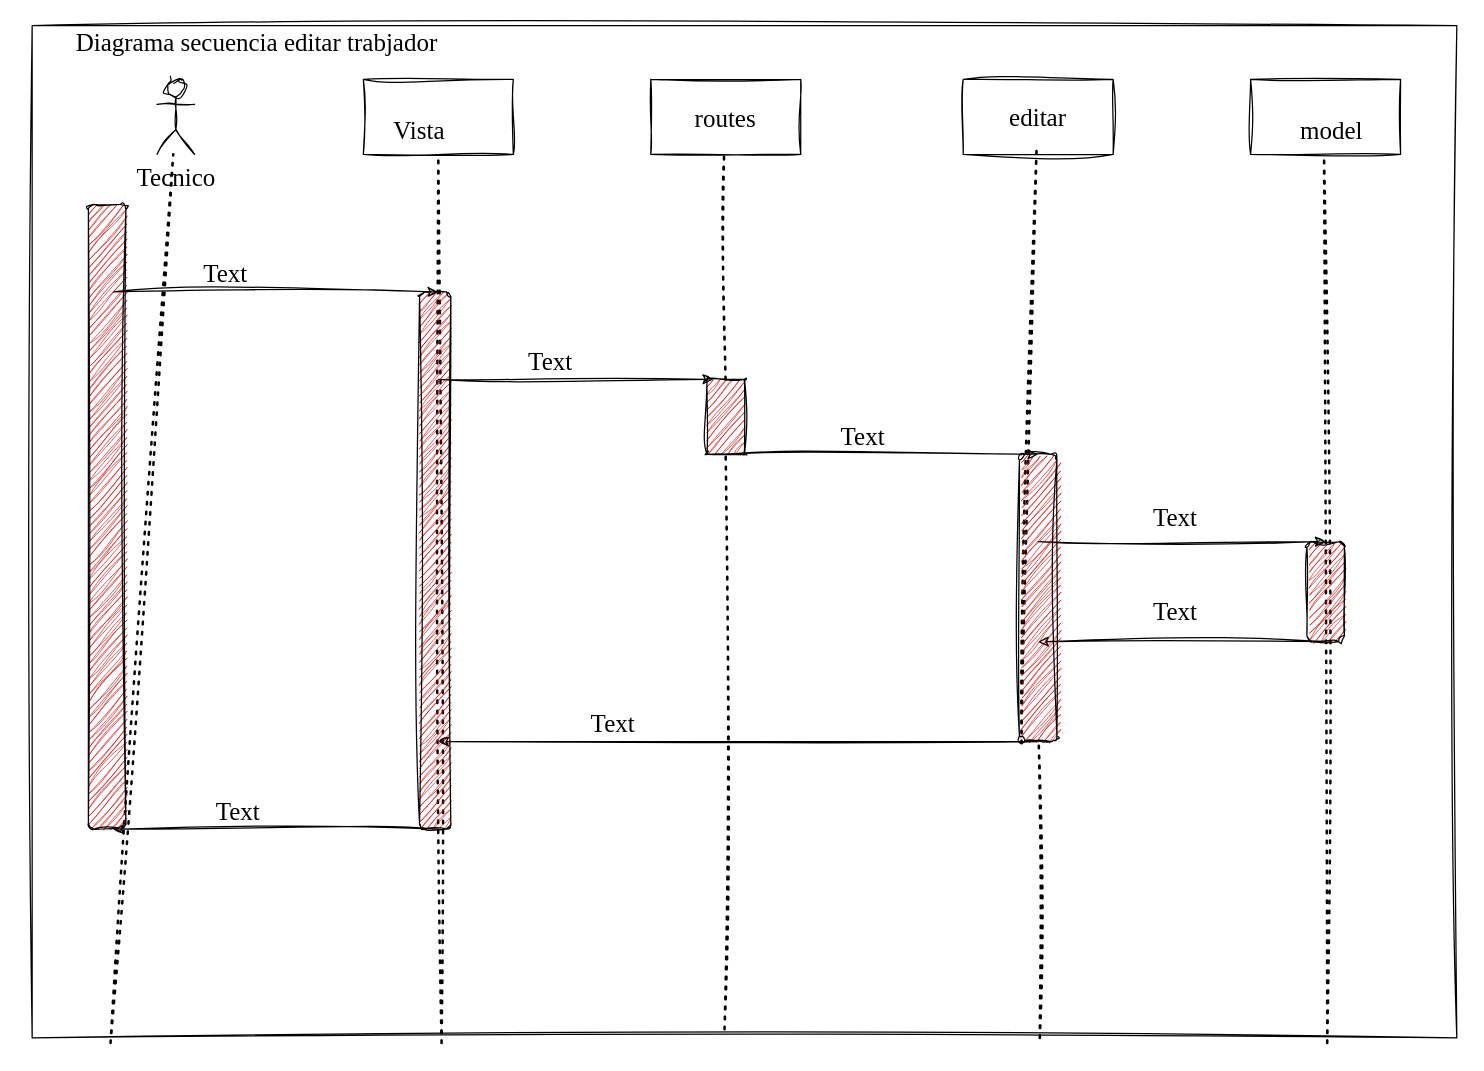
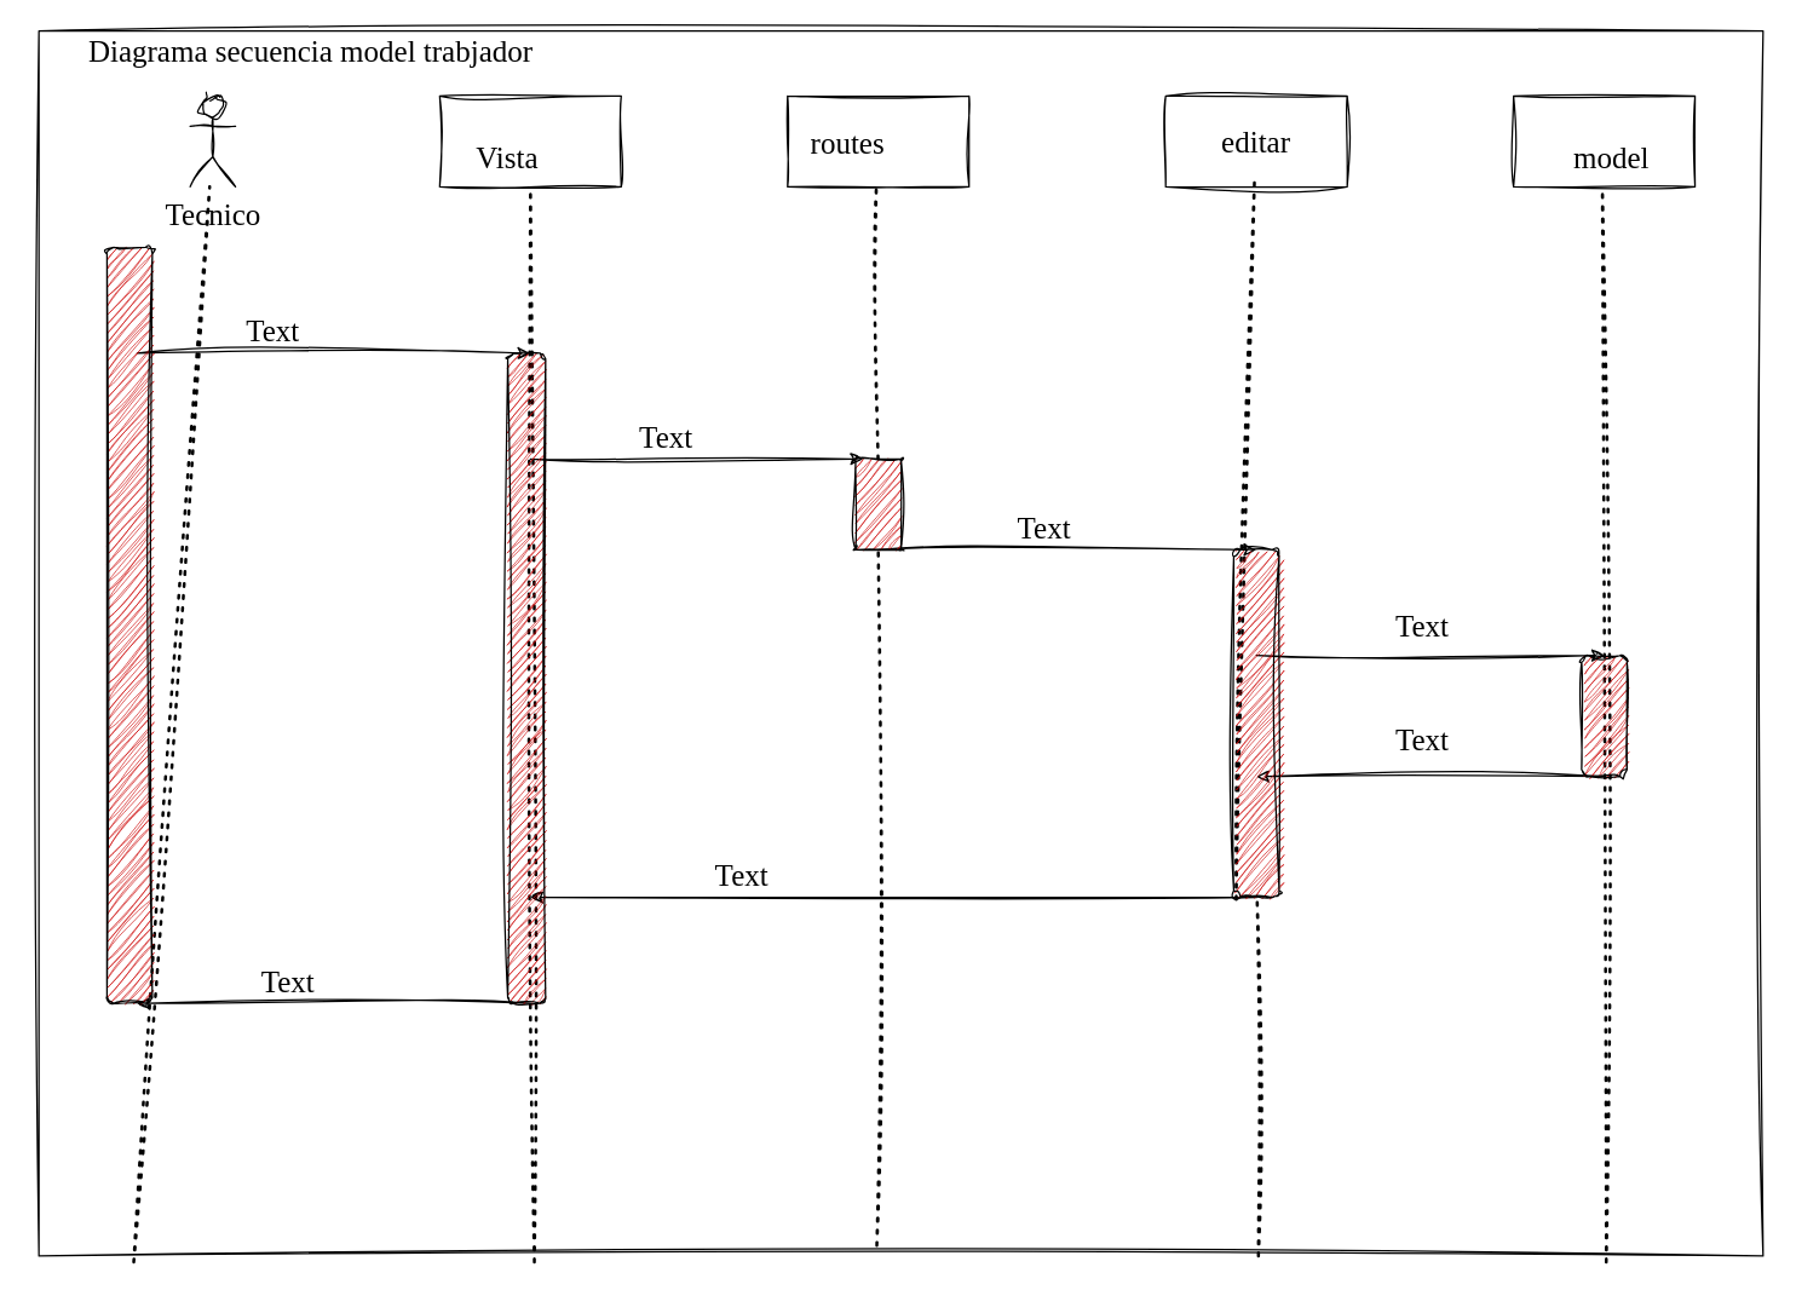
  <mxCell id="0" />
  <mxCell id="1" parent="0" />
  <mxCell id="2" value="" style="rounded=0;whiteSpace=wrap;html=1;sketch=1;hachureGap=4;jiggle=2;curveFitting=1;fontFamily=Architects Daughter;fontSource=https%3A%2F%2Ffonts.googleapis.com%2Fcss%3Ffamily%3DArchitects%2BDaughter;fontSize=20;" parent="1" vertex="1"><mxGeometry x="25" y="20" width="1140" height="810" as="geometry" /></mxCell>
- <mxCell id="3" value="Diagrama secuencia editar trabjador" style="text;html=1;strokeColor=none;fillColor=none;align=center;verticalAlign=middle;whiteSpace=wrap;rounded=0;fontSize=20;fontFamily=Architects Daughter;" parent="1" vertex="1"><mxGeometry x="20" y="23" width="370" height="20" as="geometry" /></mxCell>
+ <mxCell id="3" value="Diagrama secuencia model trabjador" style="text;html=1;strokeColor=none;fillColor=none;align=center;verticalAlign=middle;whiteSpace=wrap;rounded=0;fontSize=20;fontFamily=Architects Daughter;" parent="1" vertex="1"><mxGeometry x="20" y="23" width="370" height="20" as="geometry" /></mxCell>
  <mxCell id="4" value="Tecnico" style="shape=umlActor;verticalLabelPosition=bottom;verticalAlign=top;html=1;outlineConnect=0;sketch=1;hachureGap=4;jiggle=2;curveFitting=1;fontFamily=Architects Daughter;fontSource=https%3A%2F%2Ffonts.googleapis.com%2Fcss%3Ffamily%3DArchitects%2BDaughter;fontSize=20;" parent="1" vertex="1"><mxGeometry x="125" y="63" width="30" height="60" as="geometry" /></mxCell>
  <mxCell id="5" value="" style="endArrow=none;dashed=1;html=1;dashPattern=1 3;strokeWidth=2;rounded=0;sketch=1;hachureGap=4;jiggle=2;curveFitting=1;fontFamily=Architects Daughter;fontSource=https%3A%2F%2Ffonts.googleapis.com%2Fcss%3Ffamily%3DArchitects%2BDaughter;fontSize=16;exitX=0.055;exitY=1.005;exitDx=0;exitDy=0;exitPerimeter=0;" parent="1" source="2" target="4" edge="1"><mxGeometry width="50" height="50" relative="1" as="geometry"><mxPoint x="410" y="443" as="sourcePoint" /><mxPoint x="460" y="393" as="targetPoint" /></mxGeometry></mxCell>
  <mxCell id="6" value="" style="rounded=0;whiteSpace=wrap;html=1;sketch=1;hachureGap=4;jiggle=2;curveFitting=1;fontFamily=Architects Daughter;fontSource=https%3A%2F%2Ffonts.googleapis.com%2Fcss%3Ffamily%3DArchitects%2BDaughter;fontSize=20;" parent="1" vertex="1"><mxGeometry x="290" y="63" width="120" height="60" as="geometry" /></mxCell>
  <mxCell id="7" value="Vista" style="text;html=1;strokeColor=none;fillColor=none;align=center;verticalAlign=middle;whiteSpace=wrap;rounded=0;fontSize=20;fontFamily=Architects Daughter;" parent="1" vertex="1"><mxGeometry x="305" y="88" width="60" height="30" as="geometry" /></mxCell>
  <mxCell id="8" value="" style="rounded=0;whiteSpace=wrap;html=1;sketch=1;hachureGap=4;jiggle=2;curveFitting=1;fontFamily=Architects Daughter;fontSource=https%3A%2F%2Ffonts.googleapis.com%2Fcss%3Ffamily%3DArchitects%2BDaughter;fontSize=20;" parent="1" vertex="1"><mxGeometry x="520" y="63" width="120" height="60" as="geometry" /></mxCell>
  <mxCell id="9" value="" style="rounded=0;whiteSpace=wrap;html=1;sketch=1;hachureGap=4;jiggle=2;curveFitting=1;fontFamily=Architects Daughter;fontSource=https%3A%2F%2Ffonts.googleapis.com%2Fcss%3Ffamily%3DArchitects%2BDaughter;fontSize=20;" parent="1" vertex="1"><mxGeometry x="770" y="63" width="120" height="60" as="geometry" /></mxCell>
  <mxCell id="10" value="" style="rounded=0;whiteSpace=wrap;html=1;sketch=1;hachureGap=4;jiggle=2;curveFitting=1;fontFamily=Architects Daughter;fontSource=https%3A%2F%2Ffonts.googleapis.com%2Fcss%3Ffamily%3DArchitects%2BDaughter;fontSize=20;" parent="1" vertex="1"><mxGeometry x="1000" y="63" width="120" height="60" as="geometry" /></mxCell>
- <mxCell id="11" value="routes" style="text;html=1;strokeColor=none;fillColor=none;align=center;verticalAlign=middle;whiteSpace=wrap;rounded=0;fontSize=20;fontFamily=Architects Daughter;" parent="1" vertex="1"><mxGeometry x="550" y="79" width="60" height="30" as="geometry" /></mxCell>
+ <mxCell id="11" value="routes" style="text;html=1;strokeColor=none;fillColor=none;align=center;verticalAlign=middle;whiteSpace=wrap;rounded=0;fontSize=20;fontFamily=Architects Daughter;" parent="1" vertex="1"><mxGeometry x="530" y="79" width="60" height="30" as="geometry" /></mxCell>
  <mxCell id="12" value="editar" style="text;html=1;strokeColor=none;fillColor=none;align=center;verticalAlign=middle;whiteSpace=wrap;rounded=0;fontSize=20;fontFamily=Architects Daughter;" parent="1" vertex="1"><mxGeometry x="800" y="78" width="60" height="30" as="geometry" /></mxCell>
  <mxCell id="13" value="model" style="text;html=1;strokeColor=none;fillColor=none;align=center;verticalAlign=middle;whiteSpace=wrap;rounded=0;fontSize=20;fontFamily=Architects Daughter;" parent="1" vertex="1"><mxGeometry x="1035" y="88" width="60" height="30" as="geometry" /></mxCell>
  <mxCell id="14" value="" style="endArrow=none;dashed=1;html=1;dashPattern=1 3;strokeWidth=2;rounded=0;sketch=1;hachureGap=4;jiggle=2;curveFitting=1;fontFamily=Architects Daughter;fontSource=https%3A%2F%2Ffonts.googleapis.com%2Fcss%3Ffamily%3DArchitects%2BDaughter;fontSize=16;exitX=0.055;exitY=1.005;exitDx=0;exitDy=0;exitPerimeter=0;" parent="1" edge="1"><mxGeometry width="50" height="50" relative="1" as="geometry"><mxPoint x="352.59" y="834.05" as="sourcePoint" /><mxPoint x="349.999" y="123" as="targetPoint" /></mxGeometry></mxCell>
  <mxCell id="15" value="" style="endArrow=none;dashed=1;html=1;dashPattern=1 3;strokeWidth=2;rounded=0;sketch=1;hachureGap=4;jiggle=2;curveFitting=1;fontFamily=Architects Daughter;fontSource=https%3A%2F%2Ffonts.googleapis.com%2Fcss%3Ffamily%3DArchitects%2BDaughter;fontSize=16;startArrow=none;" parent="1" source="28" edge="1"><mxGeometry width="50" height="50" relative="1" as="geometry"><mxPoint x="579" y="823" as="sourcePoint" /><mxPoint x="578.709" y="123" as="targetPoint" /></mxGeometry></mxCell>
  <mxCell id="16" value="" style="endArrow=none;dashed=1;html=1;dashPattern=1 3;strokeWidth=2;rounded=0;sketch=1;hachureGap=4;jiggle=2;curveFitting=1;fontFamily=Architects Daughter;fontSource=https%3A%2F%2Ffonts.googleapis.com%2Fcss%3Ffamily%3DArchitects%2BDaughter;fontSize=16;exitX=0.055;exitY=1.005;exitDx=0;exitDy=0;exitPerimeter=0;startArrow=none;" parent="1" source="30" edge="1"><mxGeometry width="50" height="50" relative="1" as="geometry"><mxPoint x="831.3" y="830.05" as="sourcePoint" /><mxPoint x="828.709" y="119" as="targetPoint" /></mxGeometry></mxCell>
  <mxCell id="17" value="" style="endArrow=none;dashed=1;html=1;dashPattern=1 3;strokeWidth=2;rounded=0;sketch=1;hachureGap=4;jiggle=2;curveFitting=1;fontFamily=Architects Daughter;fontSource=https%3A%2F%2Ffonts.googleapis.com%2Fcss%3Ffamily%3DArchitects%2BDaughter;fontSize=16;exitX=0.055;exitY=1.005;exitDx=0;exitDy=0;exitPerimeter=0;" parent="1" edge="1"><mxGeometry width="50" height="50" relative="1" as="geometry"><mxPoint x="1061.3" y="834.05" as="sourcePoint" /><mxPoint x="1058.709" y="123" as="targetPoint" /></mxGeometry></mxCell>
  <mxCell id="18" value="" style="endArrow=classic;html=1;rounded=0;sketch=1;hachureGap=4;jiggle=2;curveFitting=1;fontFamily=Architects Daughter;fontSource=https%3A%2F%2Ffonts.googleapis.com%2Fcss%3Ffamily%3DArchitects%2BDaughter;fontSize=16;" parent="1" edge="1"><mxGeometry width="50" height="50" relative="1" as="geometry"><mxPoint x="90" y="233" as="sourcePoint" /><mxPoint x="350" y="233" as="targetPoint" /></mxGeometry></mxCell>
  <mxCell id="19" value="" style="endArrow=classic;html=1;rounded=0;sketch=1;hachureGap=4;jiggle=2;curveFitting=1;fontFamily=Architects Daughter;fontSource=https%3A%2F%2Ffonts.googleapis.com%2Fcss%3Ffamily%3DArchitects%2BDaughter;fontSize=16;" parent="1" edge="1"><mxGeometry width="50" height="50" relative="1" as="geometry"><mxPoint x="350" y="303" as="sourcePoint" /><mxPoint x="570" y="303" as="targetPoint" /></mxGeometry></mxCell>
  <mxCell id="20" value="" style="endArrow=classic;html=1;rounded=0;sketch=1;hachureGap=4;jiggle=2;curveFitting=1;fontFamily=Architects Daughter;fontSource=https%3A%2F%2Ffonts.googleapis.com%2Fcss%3Ffamily%3DArchitects%2BDaughter;fontSize=16;" parent="1" edge="1"><mxGeometry width="50" height="50" relative="1" as="geometry"><mxPoint x="580" y="363" as="sourcePoint" /><mxPoint x="830" y="363" as="targetPoint" /></mxGeometry></mxCell>
  <mxCell id="21" value="" style="endArrow=classic;html=1;rounded=0;sketch=1;hachureGap=4;jiggle=2;curveFitting=1;fontFamily=Architects Daughter;fontSource=https%3A%2F%2Ffonts.googleapis.com%2Fcss%3Ffamily%3DArchitects%2BDaughter;fontSize=16;" parent="1" edge="1"><mxGeometry width="50" height="50" relative="1" as="geometry"><mxPoint x="830" y="433" as="sourcePoint" /><mxPoint x="1060" y="433" as="targetPoint" /></mxGeometry></mxCell>
  <mxCell id="22" value="" style="endArrow=classic;html=1;rounded=0;sketch=1;hachureGap=4;jiggle=2;curveFitting=1;fontFamily=Architects Daughter;fontSource=https%3A%2F%2Ffonts.googleapis.com%2Fcss%3Ffamily%3DArchitects%2BDaughter;fontSize=16;" parent="1" edge="1"><mxGeometry width="50" height="50" relative="1" as="geometry"><mxPoint x="1060" y="513" as="sourcePoint" /><mxPoint x="830" y="513" as="targetPoint" /></mxGeometry></mxCell>
  <mxCell id="23" value="" style="endArrow=classic;html=1;rounded=0;sketch=1;hachureGap=4;jiggle=2;curveFitting=1;fontFamily=Architects Daughter;fontSource=https%3A%2F%2Ffonts.googleapis.com%2Fcss%3Ffamily%3DArchitects%2BDaughter;fontSize=16;" parent="1" edge="1"><mxGeometry width="50" height="50" relative="1" as="geometry"><mxPoint x="830" y="593" as="sourcePoint" /><mxPoint x="350" y="593" as="targetPoint" /></mxGeometry></mxCell>
  <mxCell id="24" value="" style="endArrow=classic;html=1;rounded=0;sketch=1;hachureGap=4;jiggle=2;curveFitting=1;fontFamily=Architects Daughter;fontSource=https%3A%2F%2Ffonts.googleapis.com%2Fcss%3Ffamily%3DArchitects%2BDaughter;fontSize=16;" parent="1" edge="1"><mxGeometry width="50" height="50" relative="1" as="geometry"><mxPoint x="350" y="663" as="sourcePoint" /><mxPoint x="90" y="663" as="targetPoint" /></mxGeometry></mxCell>
  <mxCell id="25" value="" style="rounded=1;whiteSpace=wrap;html=1;sketch=1;hachureGap=4;jiggle=2;curveFitting=1;fontFamily=Architects Daughter;fontSource=https%3A%2F%2Ffonts.googleapis.com%2Fcss%3Ffamily%3DArchitects%2BDaughter;fontSize=20;fillColor=#CC0000;" parent="1" vertex="1"><mxGeometry x="70" y="163" width="30" height="500" as="geometry" /></mxCell>
  <mxCell id="26" value="" style="rounded=1;whiteSpace=wrap;html=1;sketch=1;hachureGap=4;jiggle=2;curveFitting=1;fontFamily=Architects Daughter;fontSource=https%3A%2F%2Ffonts.googleapis.com%2Fcss%3Ffamily%3DArchitects%2BDaughter;fontSize=20;fillColor=#CC0000;" parent="1" vertex="1"><mxGeometry x="335" y="233" width="25" height="430" as="geometry" /></mxCell>
  <mxCell id="27" value="" style="endArrow=none;dashed=1;html=1;dashPattern=1 3;strokeWidth=2;rounded=0;sketch=1;hachureGap=4;jiggle=2;curveFitting=1;fontFamily=Architects Daughter;fontSource=https%3A%2F%2Ffonts.googleapis.com%2Fcss%3Ffamily%3DArchitects%2BDaughter;fontSize=16;" parent="1" target="28" edge="1"><mxGeometry width="50" height="50" relative="1" as="geometry"><mxPoint x="579" y="823" as="sourcePoint" /><mxPoint x="578.709" y="123" as="targetPoint" /></mxGeometry></mxCell>
  <mxCell id="28" value="" style="rounded=1;whiteSpace=wrap;html=1;sketch=1;hachureGap=4;jiggle=2;curveFitting=1;fontFamily=Architects Daughter;fontSource=https%3A%2F%2Ffonts.googleapis.com%2Fcss%3Ffamily%3DArchitects%2BDaughter;fontSize=20;fillColor=#CC0000;arcSize=0;" parent="1" vertex="1"><mxGeometry x="565" y="303" width="30" height="60" as="geometry" /></mxCell>
  <mxCell id="29" value="" style="endArrow=none;dashed=1;html=1;dashPattern=1 3;strokeWidth=2;rounded=0;sketch=1;hachureGap=4;jiggle=2;curveFitting=1;fontFamily=Architects Daughter;fontSource=https%3A%2F%2Ffonts.googleapis.com%2Fcss%3Ffamily%3DArchitects%2BDaughter;fontSize=16;exitX=0.055;exitY=1.005;exitDx=0;exitDy=0;exitPerimeter=0;" parent="1" target="30" edge="1"><mxGeometry width="50" height="50" relative="1" as="geometry"><mxPoint x="831.3" y="830.05" as="sourcePoint" /><mxPoint x="828.709" y="119" as="targetPoint" /></mxGeometry></mxCell>
  <mxCell id="30" value="" style="rounded=1;whiteSpace=wrap;html=1;sketch=1;hachureGap=4;jiggle=2;curveFitting=1;fontFamily=Architects Daughter;fontSource=https%3A%2F%2Ffonts.googleapis.com%2Fcss%3Ffamily%3DArchitects%2BDaughter;fontSize=20;fillColor=#CC0000;" parent="1" vertex="1"><mxGeometry x="815" y="363" width="30" height="230" as="geometry" /></mxCell>
  <mxCell id="31" value="" style="rounded=1;whiteSpace=wrap;html=1;sketch=1;hachureGap=4;jiggle=2;curveFitting=1;fontFamily=Architects Daughter;fontSource=https%3A%2F%2Ffonts.googleapis.com%2Fcss%3Ffamily%3DArchitects%2BDaughter;fontSize=20;fillColor=#CC0000;" parent="1" vertex="1"><mxGeometry x="1045" y="433" width="30" height="80" as="geometry" /></mxCell>
  <mxCell id="32" value="Text" style="text;html=1;strokeColor=none;fillColor=none;align=center;verticalAlign=middle;whiteSpace=wrap;rounded=0;fontSize=20;fontFamily=Architects Daughter;" parent="1" vertex="1"><mxGeometry x="150" y="203" width="60" height="30" as="geometry" /></mxCell>
  <mxCell id="33" value="Text" style="text;html=1;strokeColor=none;fillColor=none;align=center;verticalAlign=middle;whiteSpace=wrap;rounded=0;fontSize=20;fontFamily=Architects Daughter;" parent="1" vertex="1"><mxGeometry x="410" y="273" width="60" height="30" as="geometry" /></mxCell>
  <mxCell id="34" value="Text" style="text;html=1;strokeColor=none;fillColor=none;align=center;verticalAlign=middle;whiteSpace=wrap;rounded=0;fontSize=20;fontFamily=Architects Daughter;" parent="1" vertex="1"><mxGeometry x="160" y="633" width="60" height="30" as="geometry" /></mxCell>
  <mxCell id="35" value="Text" style="text;html=1;strokeColor=none;fillColor=none;align=center;verticalAlign=middle;whiteSpace=wrap;rounded=0;fontSize=20;fontFamily=Architects Daughter;" parent="1" vertex="1"><mxGeometry x="460" y="563" width="60" height="30" as="geometry" /></mxCell>
  <mxCell id="36" value="Text" style="text;html=1;strokeColor=none;fillColor=none;align=center;verticalAlign=middle;whiteSpace=wrap;rounded=0;fontSize=20;fontFamily=Architects Daughter;" parent="1" vertex="1"><mxGeometry x="660" y="333" width="60" height="30" as="geometry" /></mxCell>
  <mxCell id="37" value="Text" style="text;html=1;strokeColor=none;fillColor=none;align=center;verticalAlign=middle;whiteSpace=wrap;rounded=0;fontSize=20;fontFamily=Architects Daughter;" parent="1" vertex="1"><mxGeometry x="910" y="398" width="60" height="30" as="geometry" /></mxCell>
  <mxCell id="38" value="Text" style="text;html=1;strokeColor=none;fillColor=none;align=center;verticalAlign=middle;whiteSpace=wrap;rounded=0;fontSize=20;fontFamily=Architects Daughter;" parent="1" vertex="1"><mxGeometry x="910" y="473" width="60" height="30" as="geometry" /></mxCell>
